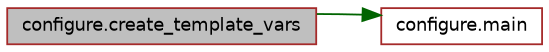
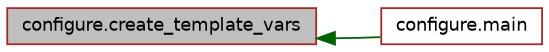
  digraph {
    rankdir=LR
    node [color=brown fontname=Helvetica fontsize=10 shape=record style=filled]
    n1 [fillcolor=grey75 fontcolor=black height=0.2 label="configure.create_template_vars" width=0.4]
    n2 [fillcolor=white height=0.2 label="configure.main" width=0.4]
-   n2 -> n1 [color=darkgreen dir=back fontname=Helvetica fontsize=10 labelfontname=Helvetica labelfontsize=10 style=solid]
+   n1 -> n2 [color=darkgreen dir=back fontname=Helvetica fontsize=10 labelfontname=Helvetica labelfontsize=10 style=solid]
  }
